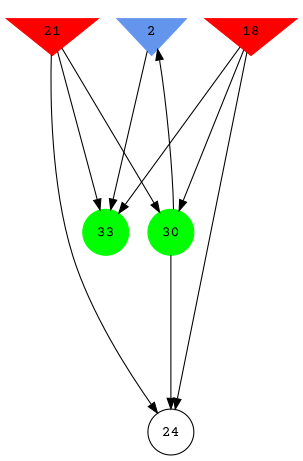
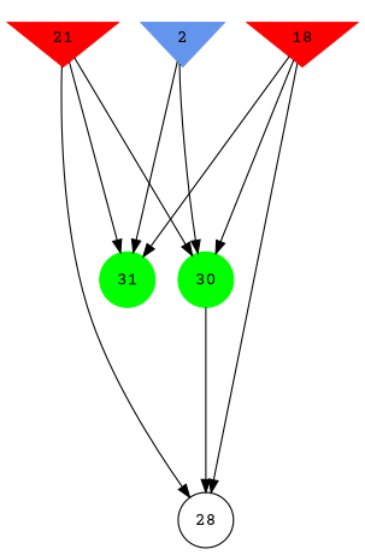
  digraph {
    fontname="Courier Prime"
    ranksep=2.0
    node [color=red fontname="Courier Prime" shape=invtriangle style=filled]
    edge [fontname="Courier Prime"]
    2 [color=cornflowerblue]
    18
    21
-   24 [color=black shape=circle style=""]
+   24 [color=black shape=circle label=28 style=""]
    30 [color=green shape=circle]
-   31 [color=green shape=circle label=33]
+   31 [color=green shape=circle]
    subgraph sub_1 {
      rank=same
      2
      18
      21
    }
    subgraph sub_2 {
      rank=same
      24
    }
    subgraph sub_3 {
      rank=same
      30
      31
    }
-   30 -> 2
+   2 -> 30
    2 -> 31
    18 -> 24
    18 -> 30
    18 -> 31
    21 -> 24
    21 -> 30
    21 -> 31
    30 -> 24
  }
